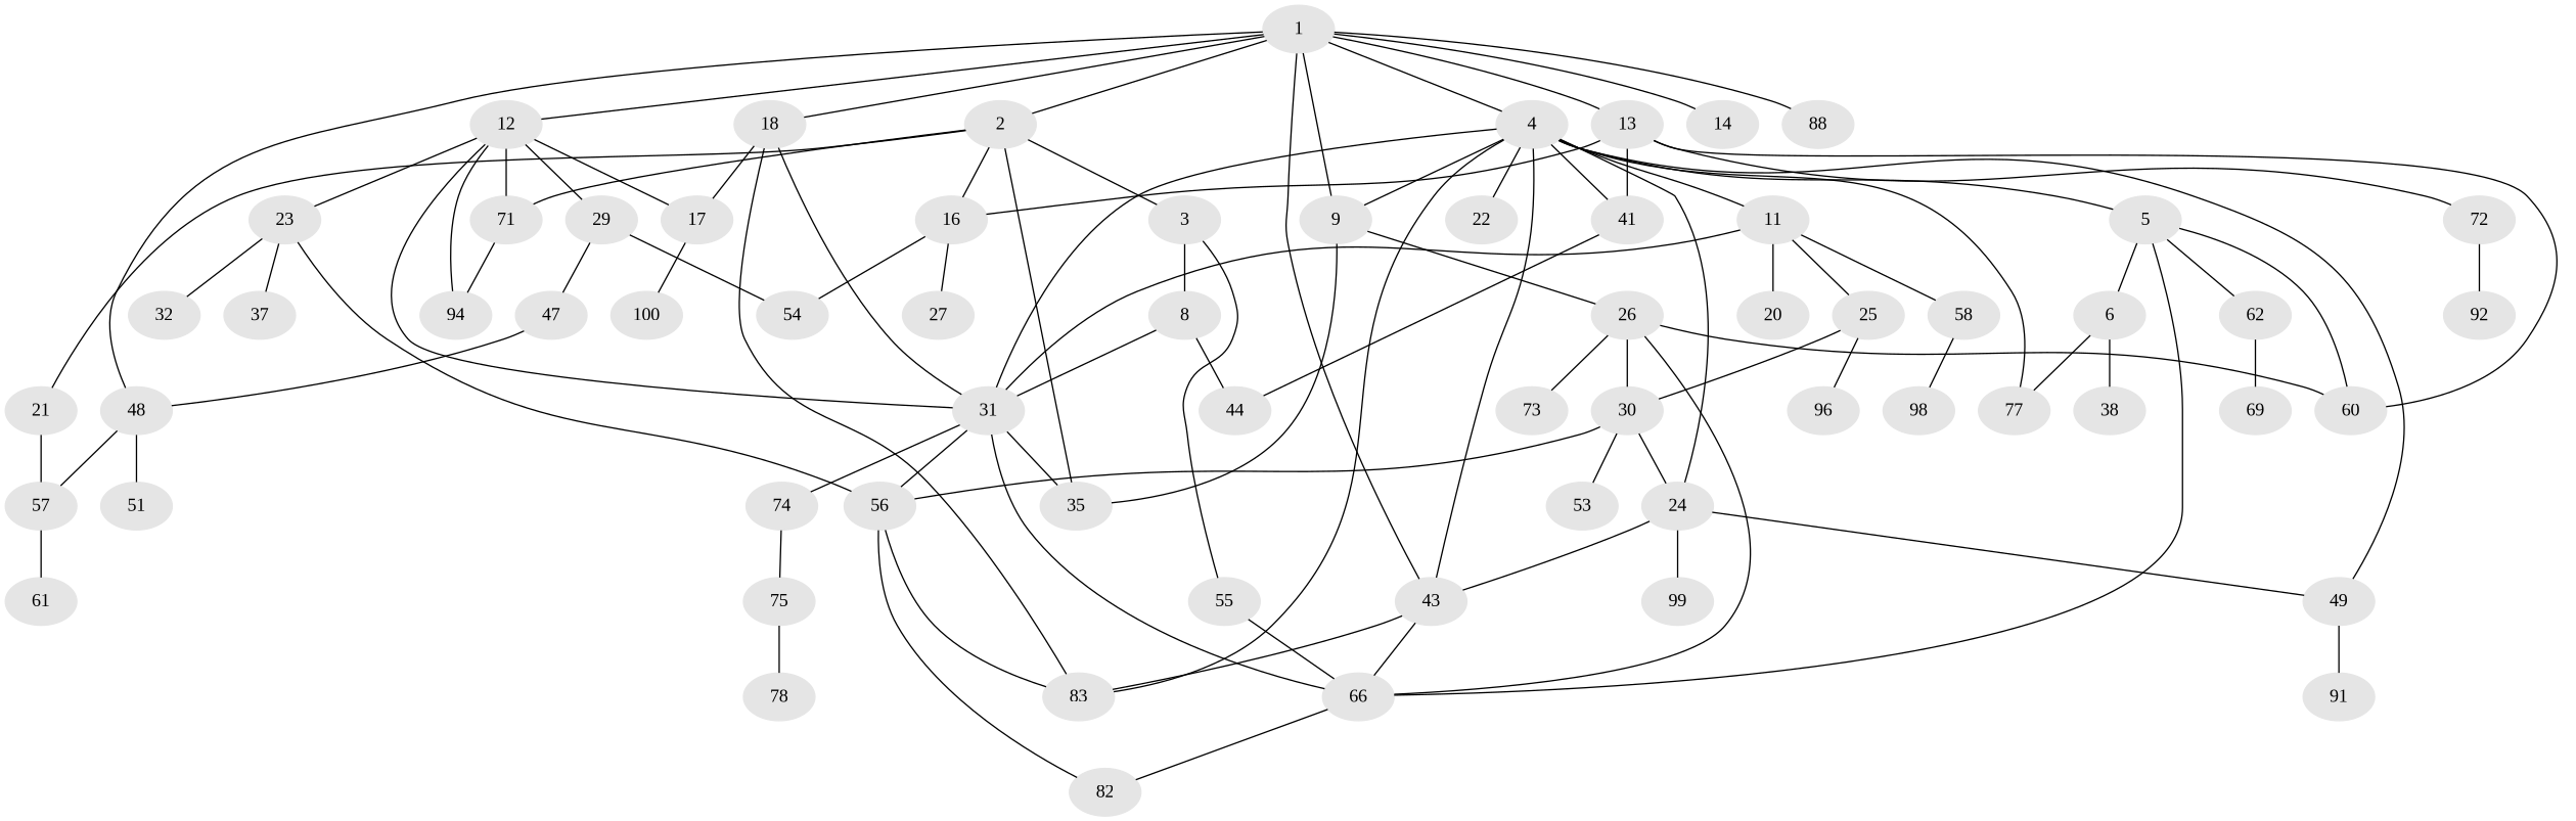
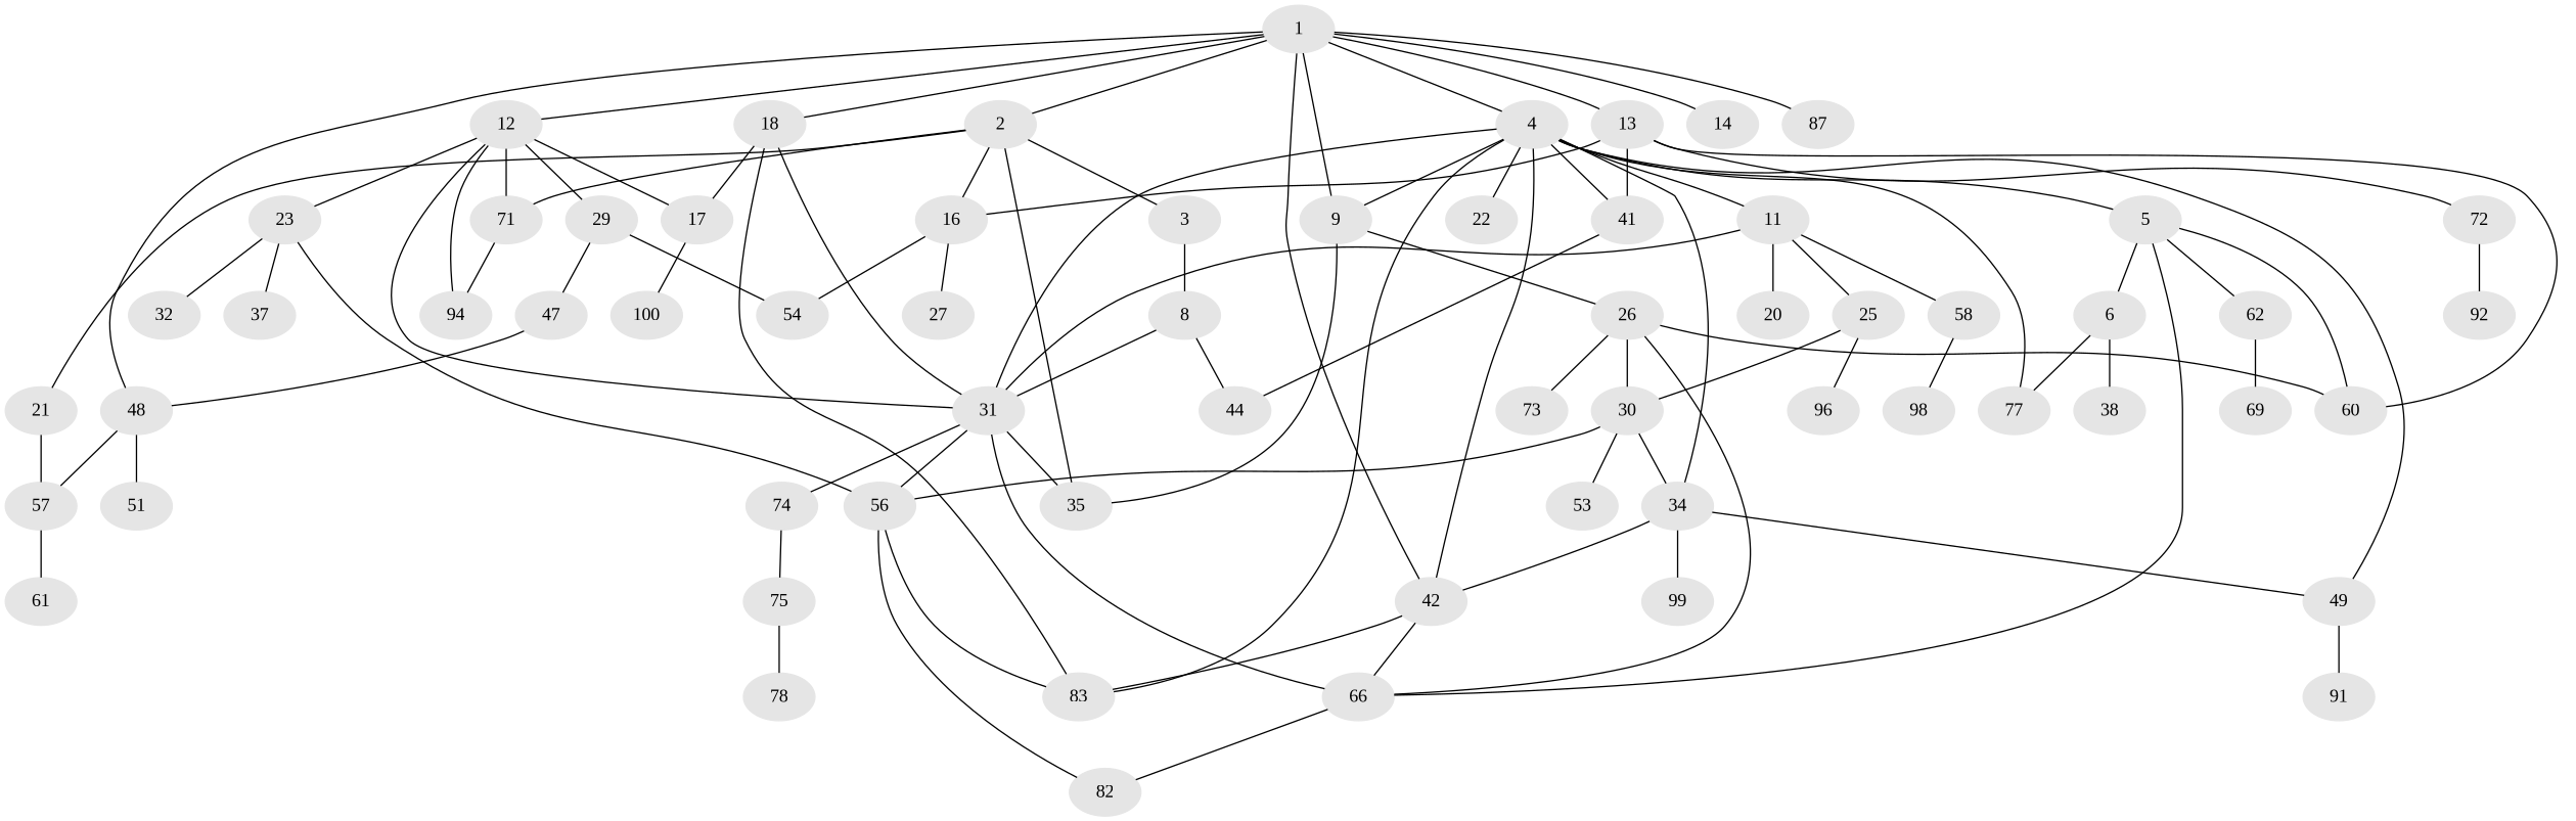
  graph {
    fontname="Liberation Serif"
    node [color=gray90 fontname="Liberation Serif" style=filled]
    edge [fontname="Liberation Serif"]
    1 [super="+10"]
    2 [super="+7"]
    4 [super="+45"]
    9 [super="+24"]
    12 [super="+67"]
    13 [super="+102"]
    14
    n8 [label=18 super="+33"]
-   43 [super="+97"]
+   43 [super="+97" label=42]
    48 [super="+85"]
-   88
+   88 [label=87]
    3
    16 [super="+19"]
    n14 [label=21]
    35 [super="+36"]
    71 [super="+76"]
    5 [super="+21"]
    11 [super="+18"]
    22
    31 [super="+46"]
-   34 [super="+40" label=24]
+   34 [super="+40"]
    41 [super="+81"]
    49 [super="+89"]
    77
    83 [super="+103"]
    26 [super="+86"]
    94 [super="+95"]
    17 [super="+87"]
    23 [super="+59"]
    29 [super="+39"]
    60 [super="+104"]
    72 [super="+90"]
    66 [super="+68"]
    57 [super="+84"]
    51
    8 [super="+50"]
-   55 [super="+70"]
    27
    54 [super="+65"]
    44
    6 [super="+64"]
    62
    20
    25
    58 [super="+63"]
    56 [super="+80"]
    74
    99
    91
    38
    69 [super="+79"]
    82
    30 [super="+42"]
    73
    96
    98
    100
    32
    37
    47 [super="+52"]
    92
    53
    61
    75
    78
    1 -- 2
    1 -- 4
    1 -- 9
    1 -- 12
    1 -- 13
    1 -- 14
    1 -- n8
    1 -- 43
    1 -- 48
    1 -- 88
    2 -- 3
    2 -- 16
    2 -- n14
    2 -- 35
    2 -- 71
    4 -- 9
    4 -- 43
    4 -- 5
    4 -- 11
    4 -- 22
    4 -- 31
    4 -- 34
    4 -- 41
    4 -- 49
    4 -- 77
    4 -- 83
    9 -- 35
    9 -- 26
    12 -- 71
    12 -- 31
    12 -- 94
    12 -- 17
    12 -- 23
    12 -- 29
    13 -- 16
    13 -- 41
    13 -- 60
    13 -- 72
    n8 -- 31
    n8 -- 83
    n8 -- 17 [weight=2]
    43 -- 83
    43 -- 66
    48 -- 57
    48 -- 51
    3 -- 8
-   3 -- 55
    16 -- 27
    16 -- 54
    n14 -- 57
    71 -- 94
    5 -- 60
    5 -- 66
    5 -- 6 [weight=2]
    5 -- 62
    11 -- 31
    11 -- 20
    11 -- 25
    11 -- 58
    31 -- 35
    31 -- 66
    31 -- 56
    31 -- 74
    34 -- 43
    34 -- 49
    34 -- 99
    41 -- 44
    49 -- 91
    26 -- 60
    26 -- 66
    26 -- 30 [weight=2]
    26 -- 73
    17 -- 100
    23 -- 56
    23 -- 32
    23 -- 37
    29 -- 54
    29 -- 47
    72 -- 92
    66 -- 82
    57 -- 61
    8 -- 31
    8 -- 44
-   55 -- 66
    6 -- 77
    6 -- 38
    62 -- 69
    25 -- 30
    25 -- 96
    58 -- 98
    56 -- 83
    56 -- 82
    74 -- 75
    30 -- 34
    30 -- 56
    30 -- 53
    47 -- 48
    75 -- 78
  }
